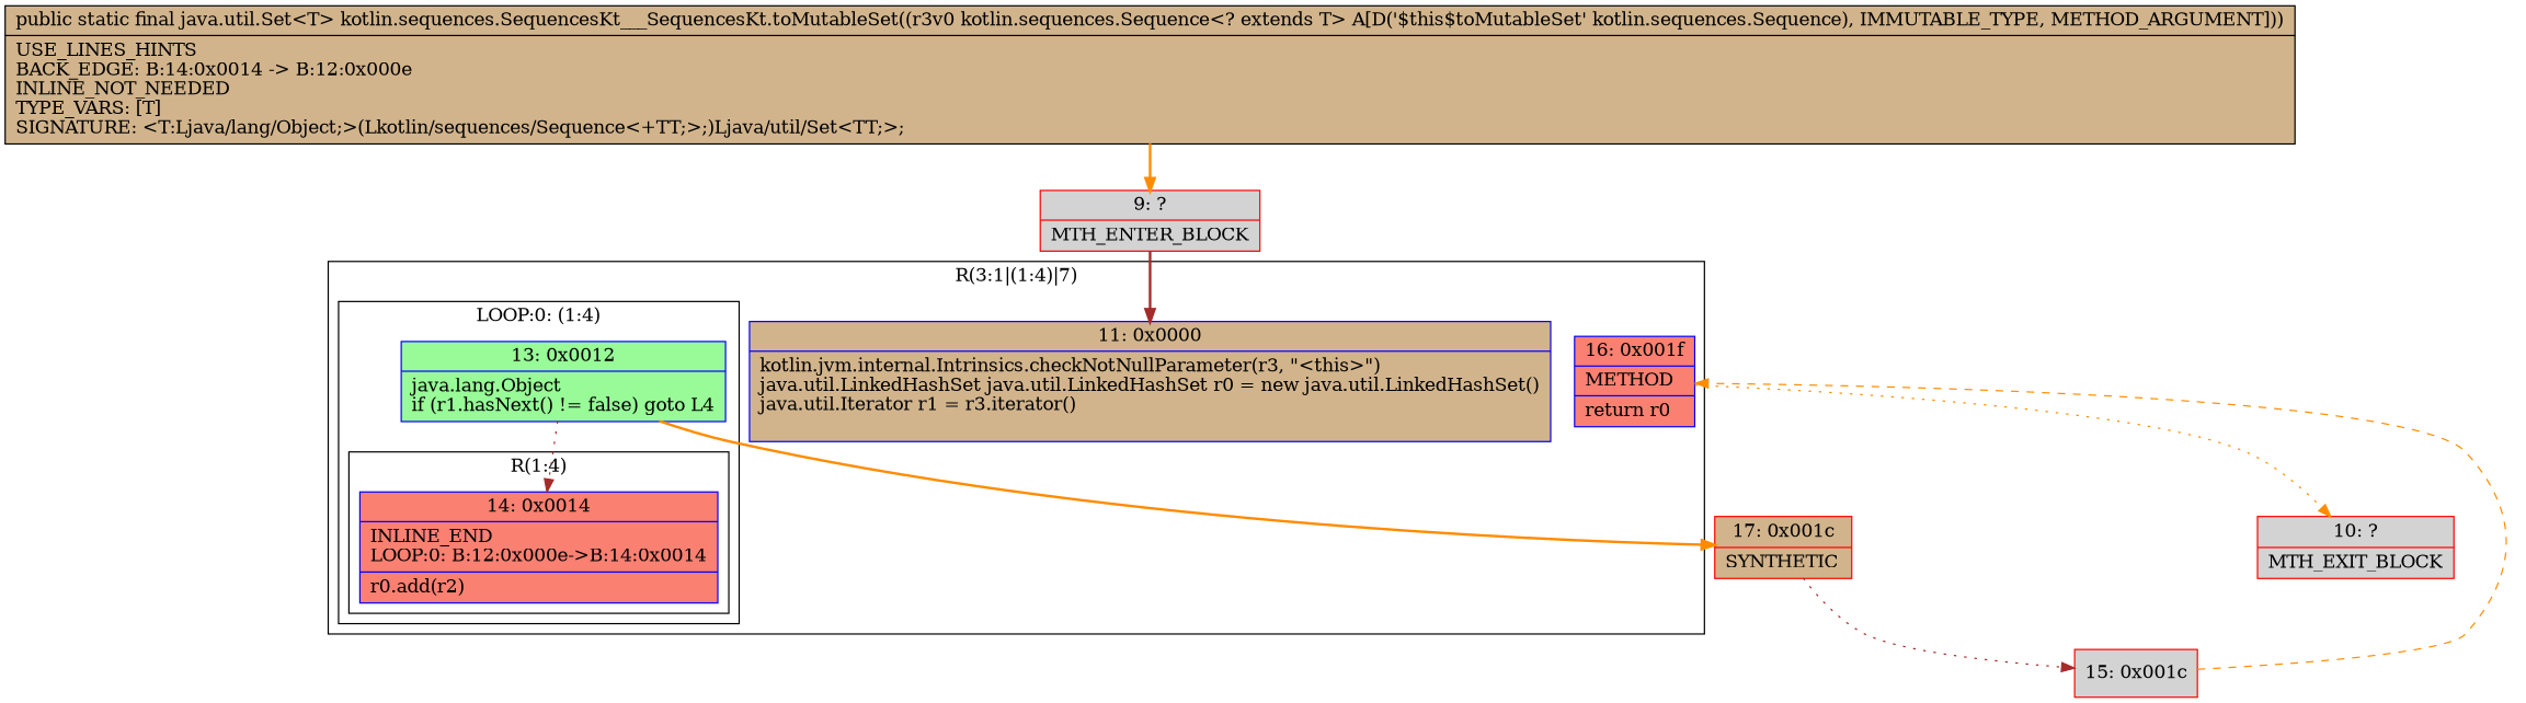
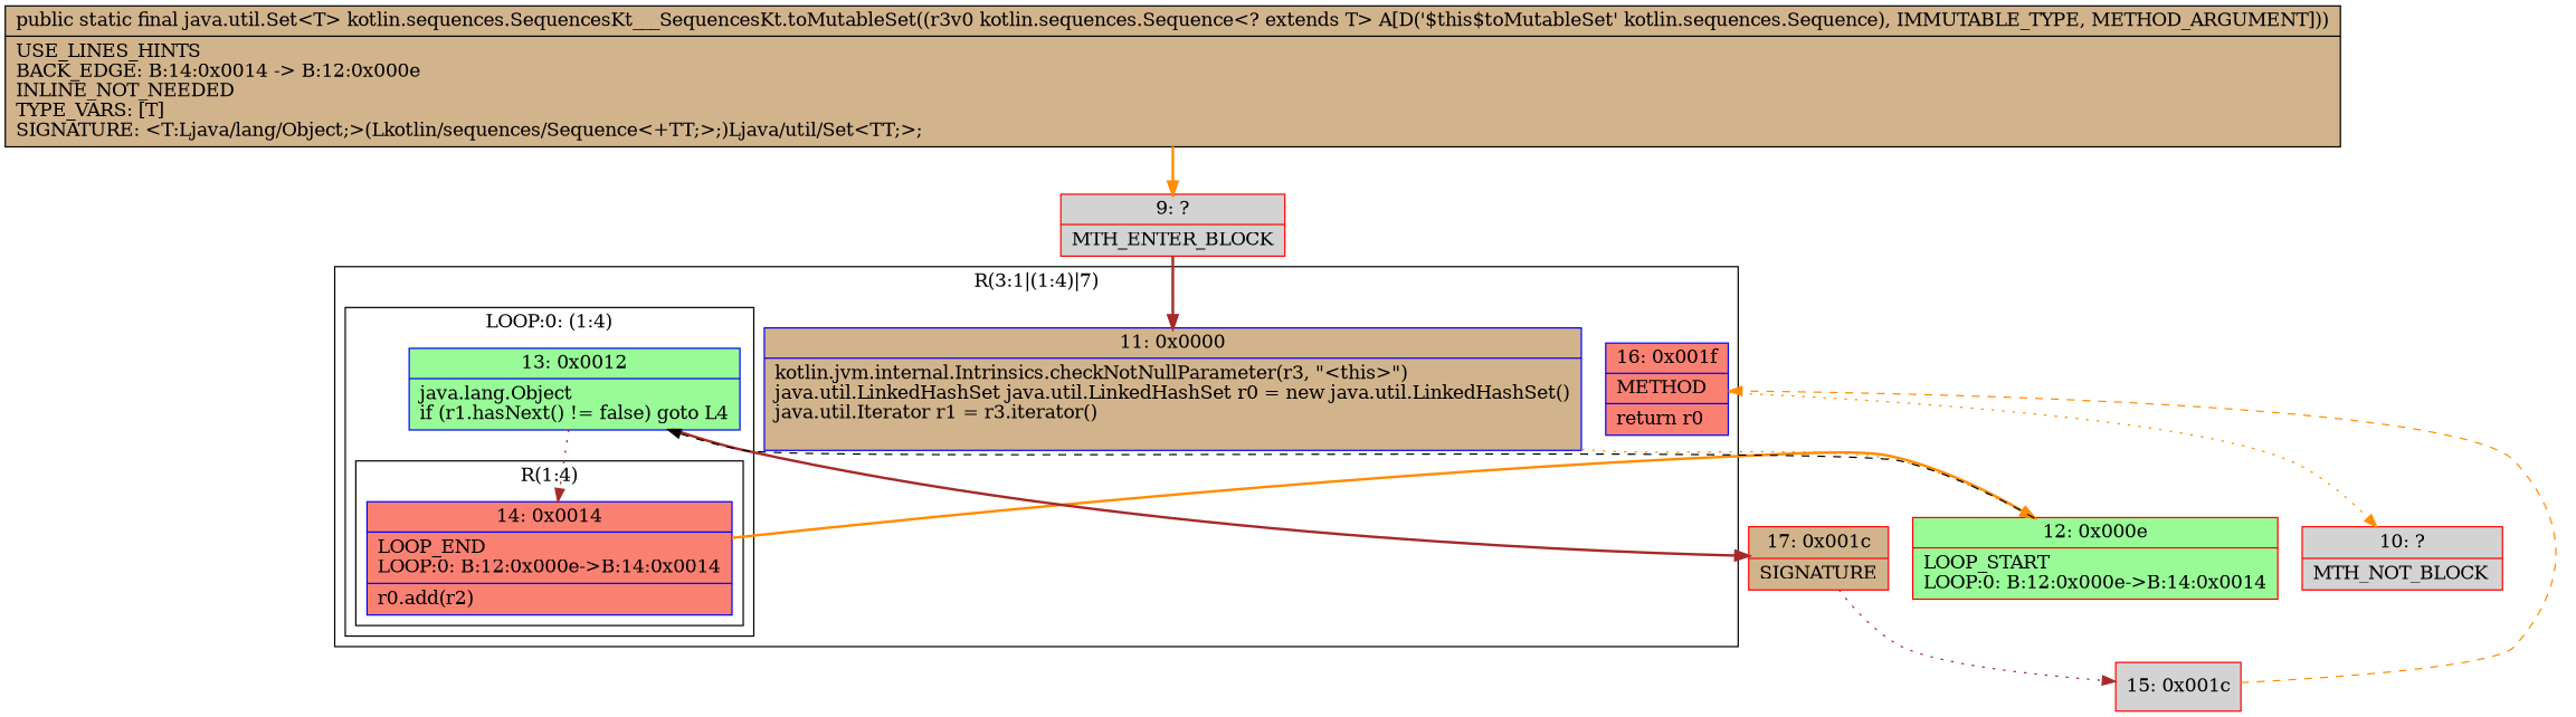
  digraph {
    node [color=red fillcolor=tan shape=record style=filled]
    edge [color=darkorange style=bold]
-   n1 [color=blue fillcolor=salmon label="{14\:\ 0x0014|INLINE_END\lLOOP:0: B:12:0x000e\-\>B:14:0x0014\l|r0.add(r2)\l}"]
+   n1 [color=blue fillcolor=salmon label="{14\:\ 0x0014|LOOP_END\lLOOP:0: B:12:0x000e\-\>B:14:0x0014\l|r0.add(r2)\l}"]
    n2 [color=blue fillcolor=palegreen label="{13\:\ 0x0012|java.lang.Object \lif (r1.hasNext() != false) goto L4\l}"]
    n3 [color=blue label="{11\:\ 0x0000|kotlin.jvm.internal.Intrinsics.checkNotNullParameter(r3, \"\<this\>\")\ljava.util.LinkedHashSet java.util.LinkedHashSet r0 = new java.util.LinkedHashSet()\ljava.util.Iterator r1 = r3.iterator()\l\l}"]
    n4 [color=blue fillcolor=salmon label="{16\:\ 0x001f|METHOD\l|return r0\l}"]
-   n6 [label="{17\:\ 0x001c|SYNTHETIC\l}"]
-   n7 [fillcolor=lightgrey label="{10\:\ ?|MTH_EXIT_BLOCK\l}"]
+   n5 [fillcolor=palegreen label="{12\:\ 0x000e|LOOP_START\lLOOP:0: B:12:0x000e\-\>B:14:0x0014\l}"]
+   n6 [label="{17\:\ 0x001c|SIGNATURE\l}"]
+   n7 [fillcolor=lightgrey label="{10\:\ ?|MTH_NOT_BLOCK\l}"]
    n8 [fillcolor=lightgrey label="{15\:\ 0x001c}"]
    n9 [fillcolor=lightgrey label="{9\:\ ?|MTH_ENTER_BLOCK\l}"]
    n10 [label="{public static final java.util.Set\<T\> kotlin.sequences.SequencesKt___SequencesKt.toMutableSet((r3v0 kotlin.sequences.Sequence\<? extends T\> A[D('$this$toMutableSet' kotlin.sequences.Sequence), IMMUTABLE_TYPE, METHOD_ARGUMENT]))  | USE_LINES_HINTS\lBACK_EDGE: B:14:0x0014 \-\> B:12:0x000e\lINLINE_NOT_NEEDED\lTYPE_VARS: [T]\lSIGNATURE: \<T:Ljava\/lang\/Object;\>(Lkotlin\/sequences\/Sequence\<+TT;\>;)Ljava\/util\/Set\<TT;\>;\l}" color=""]
    subgraph cluster_1 {
      label="R(3:1|(1:4)|7)"
      n3
      n4
      subgraph cluster_2 {
        label="LOOP:0: (1:4)"
        n2
        subgraph cluster_3 {
          label="R(1:4)"
          n1
        }
      }
    }
+   n1 -> n5
    n2 -> n1 [color=brown style=dotted]
-   n2 -> n6
+   n2 -> n6 [color=brown]
+   n3 -> n5 [style=dotted]
    n4 -> n7 [style=dotted]
+   n5 -> n2 [color=black style=dashed]
    n6 -> n8 [color=brown style=dotted]
    n8 -> n4 [style=dashed]
    n9 -> n3 [color=brown]
    n10 -> n9
  }
